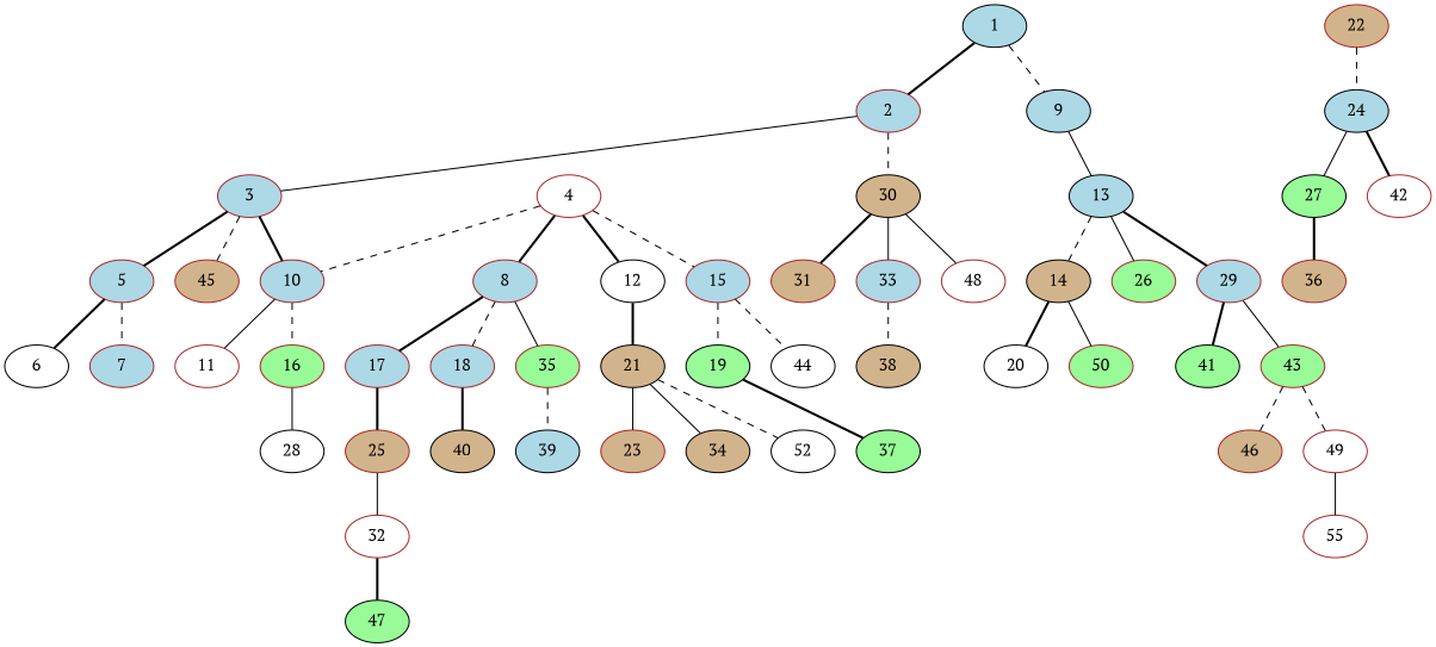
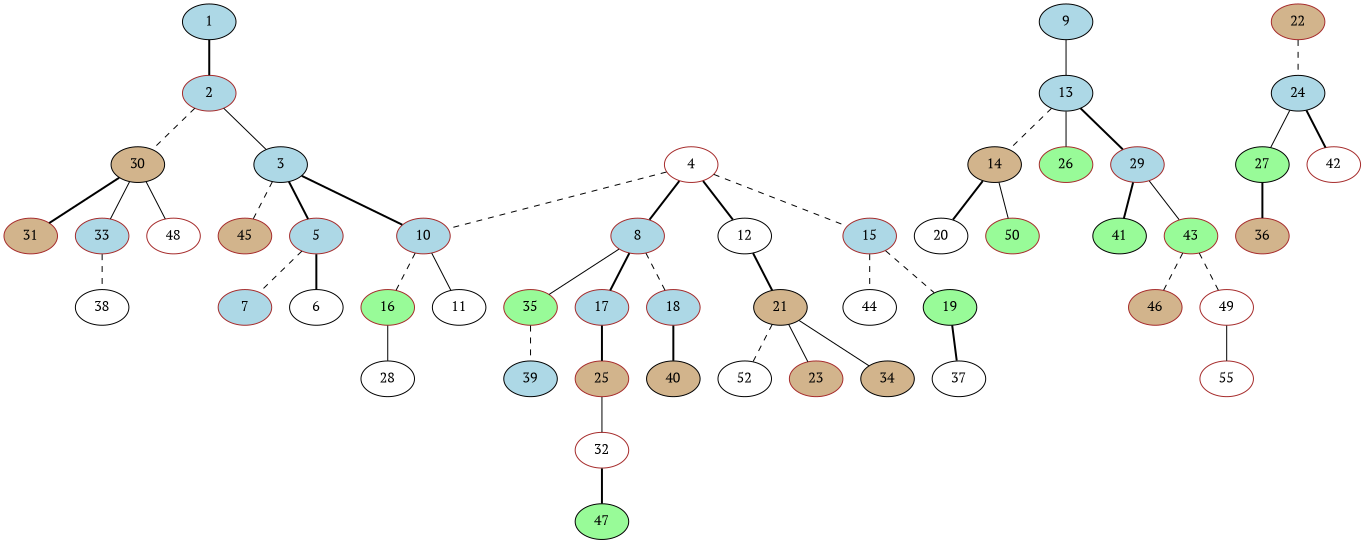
  graph {
    fontname="PT Serif"
    node [color=brown fillcolor=lightblue fontname="PT Serif" style=filled]
    edge [fontname="PT Serif" style=bold weight=1.0]
    1 [color=black]
    2
    9 [color=black]
-   3
+   3 [color=black]
    30 [color=black fillcolor=tan]
    13 [color=black]
    5
    45 [fillcolor=tan]
    10
    31 [fillcolor=tan]
    33
    48 [fillcolor=white]
    4 [fillcolor=white]
    8
    12 [color=black fillcolor=white]
    15
    6 [color=black fillcolor=white]
    7
    17
    18
    35 [fillcolor=palegreen]
-   11 [fillcolor=white]
+   11 [color=black fillcolor=white]
    16 [fillcolor=palegreen]
    21 [color=black fillcolor=tan]
    19 [color=black fillcolor=palegreen]
    44 [color=black fillcolor=white]
    25 [fillcolor=tan]
    40 [color=black fillcolor=tan]
    39 [color=black]
    14 [color=black fillcolor=tan]
    26 [fillcolor=palegreen]
    29
    28 [color=black fillcolor=white]
    23 [fillcolor=tan]
    34 [color=black fillcolor=tan]
    52 [color=black fillcolor=white]
    20 [color=black fillcolor=white]
    50 [fillcolor=palegreen]
    22 [fillcolor=tan]
    24 [color=black]
    41 [color=black fillcolor=palegreen]
    43 [fillcolor=palegreen]
-   37 [color=black fillcolor=palegreen]
+   37 [color=black fillcolor=white]
    32 [fillcolor=white]
    27 [color=black fillcolor=palegreen]
    42 [fillcolor=white]
    36 [fillcolor=tan]
    47 [color=black fillcolor=palegreen]
    46 [fillcolor=tan]
    49 [fillcolor=white]
-   38 [color=black fillcolor=tan]
+   38 [color=black fillcolor=white]
    n52 [fillcolor=white label=55]
    1 -- 2
-   1 -- 9 [style=dashed]
    2 -- 3 [style=solid]
    2 -- 30 [style=dashed]
    9 -- 13 [style=solid]
    3 -- 5
    3 -- 45 [style=dashed]
    3 -- 10
    30 -- 31
    30 -- 33 [style=solid]
    30 -- 48 [style=solid]
    13 -- 14 [style=dashed]
    13 -- 26 [style=solid]
    13 -- 29
    5 -- 6
    5 -- 7 [style=dashed]
    10 -- 11 [style=solid]
    10 -- 16 [style=dashed]
    33 -- 38 [style=dashed]
    4 -- 10 [style=dashed]
    4 -- 8
    4 -- 12
    4 -- 15 [style=dashed]
    8 -- 17
    8 -- 18 [style=dashed]
    8 -- 35 [style=solid]
    12 -- 21
    15 -- 19 [style=dashed]
    15 -- 44 [style=dashed]
    17 -- 25
    18 -- 40
    35 -- 39 [style=dashed]
    16 -- 28 [style=solid]
    21 -- 23 [style=solid]
    21 -- 34 [style=solid]
    21 -- 52 [style=dashed]
    19 -- 37
    25 -- 32 [style=solid]
    14 -- 20
    14 -- 50 [style=solid]
    29 -- 41
    29 -- 43 [style=solid]
    22 -- 24 [style=dashed]
    24 -- 27 [style=solid]
    24 -- 42
    43 -- 46 [style=dashed]
    43 -- 49 [style=dashed]
    32 -- 47
    27 -- 36
    49 -- n52 [style=solid]
  }
